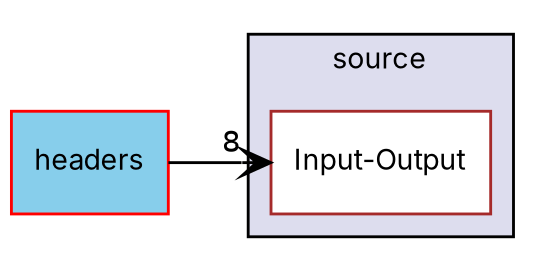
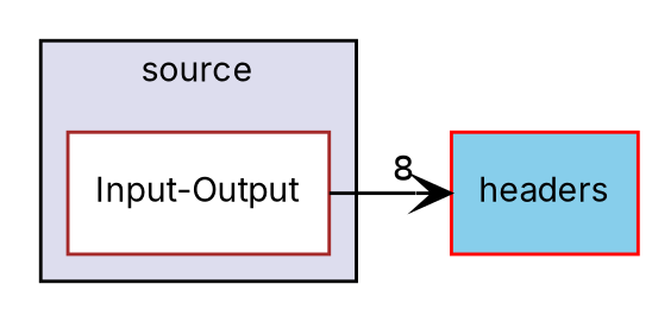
  digraph {
    compound=true
    rankdir=LR
    fontname=Inter
    node [fontname=Inter fontsize=10 shape=box style=filled]
    n1 [fillcolor=white label="Input-Output" pencolor=black color=brown]
    n2 [label=headers fillcolor=skyblue color=red]
    subgraph cluster_1 {
      bgcolor="#ddddee"
      fontsize=10
      label=source
      pencolor=black
      n1
    }
-   n2 -> n1 [headlabel=8 labeldistance=1.5 labelfontname=Helvetica labelfontsize=10 style=solid arrowhead=vee fontname=Inter]
+   n1 -> n2 [headlabel=8 labeldistance=1.5 labelfontname=Helvetica labelfontsize=10 style=solid arrowhead=vee fontname=Inter]
  }
